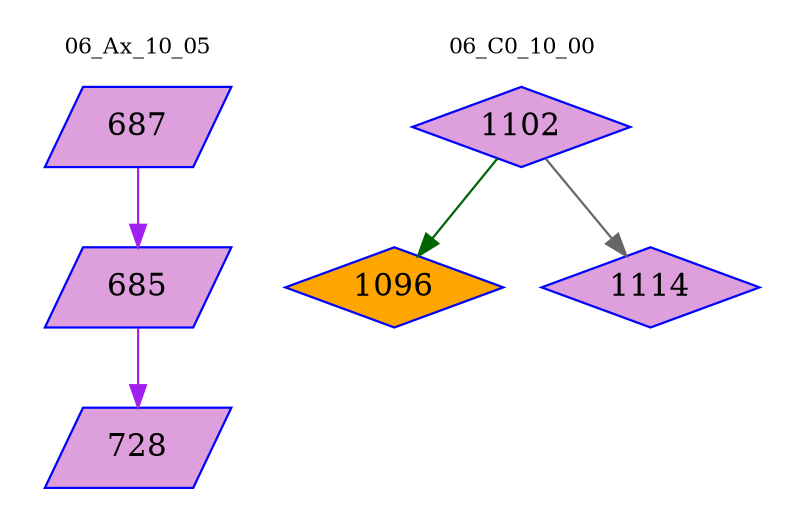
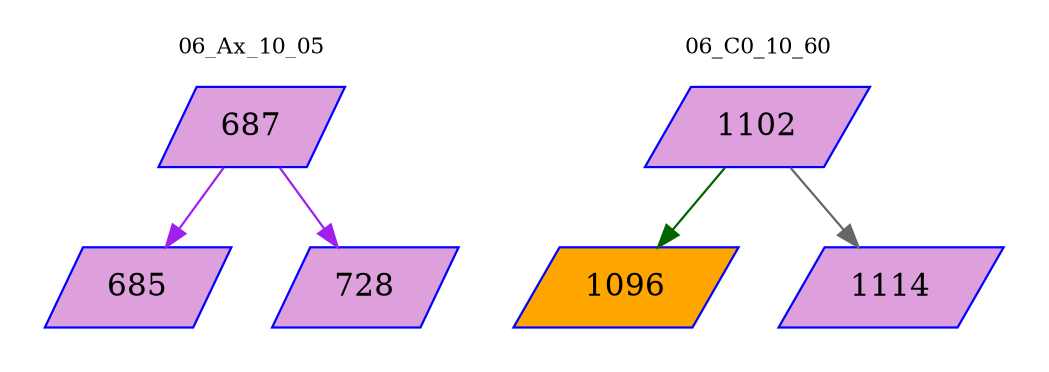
  digraph {
    node [color=blue fillcolor=plum shape=parallelogram style=filled]
    edge [color=purple]
    n1 [label=687]
    n2 [label=685]
    n3 [label=728]
-   n4 [label=1102 shape=diamond]
-   n5 [fillcolor=orange label=1096 shape=diamond]
-   n6 [label=1114 shape=diamond]
+   n4 [label=1102]
+   n5 [fillcolor=orange label=1096]
+   n6 [label=1114]
    subgraph cluster_1 {
      color=white
      fontsize=10
      label="06_Ax_10_05"
      n1
      n2
      n3
    }
    subgraph cluster_2 {
      color=white
      fontsize=10
-     label="06_C0_10_00"
+     label="06_C0_10_60"
      n4
      n5
      n6
    }
    n1 -> n2
-   n2 -> n3
+   n1 -> n3
    n4 -> n5 [color=darkgreen]
    n4 -> n6 [color=gray40]
  }
